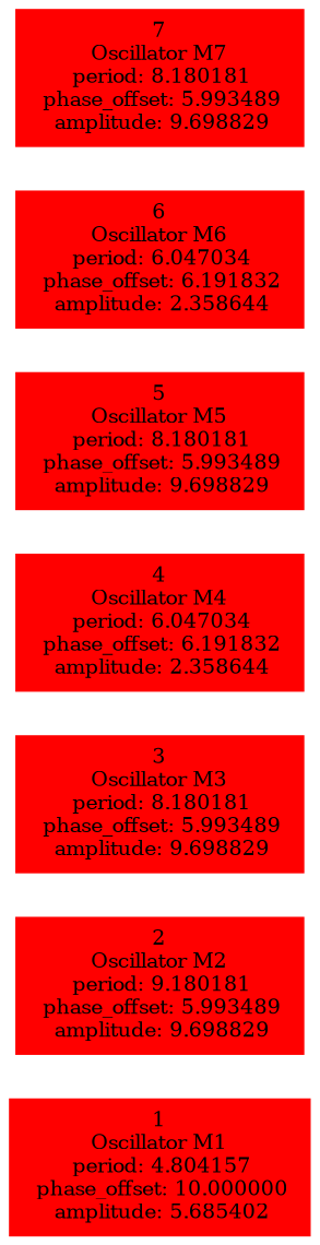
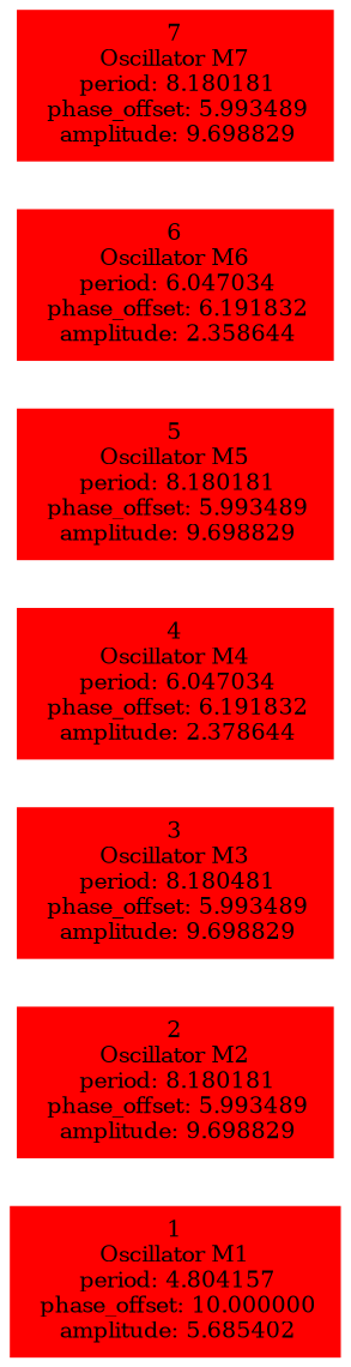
  digraph {
    forcelabels=true
    rankdir=LR
    node [color=red fontsize=8 shape=box style=filled]
    n1 [label=<1<BR />Oscillator M1<BR /> period: 4.804157<BR /> phase_offset: 10.000000<BR /> amplitude: 5.685402>]
-   n2 [label=<2<BR />Oscillator M2<BR /> period: 9.180181<BR /> phase_offset: 5.993489<BR /> amplitude: 9.698829>]
-   n3 [label=<3<BR />Oscillator M3<BR /> period: 8.180181<BR /> phase_offset: 5.993489<BR /> amplitude: 9.698829>]
-   n4 [label=<4<BR />Oscillator M4<BR /> period: 6.047034<BR /> phase_offset: 6.191832<BR /> amplitude: 2.358644>]
+   n2 [label=<2<BR />Oscillator M2<BR /> period: 8.180181<BR /> phase_offset: 5.993489<BR /> amplitude: 9.698829>]
+   n3 [label=<3<BR />Oscillator M3<BR /> period: 8.180481<BR /> phase_offset: 5.993489<BR /> amplitude: 9.698829>]
+   n4 [label=<4<BR />Oscillator M4<BR /> period: 6.047034<BR /> phase_offset: 6.191832<BR /> amplitude: 2.378644>]
    n5 [label=<5<BR />Oscillator M5<BR /> period: 8.180181<BR /> phase_offset: 5.993489<BR /> amplitude: 9.698829>]
    n6 [label=<6<BR />Oscillator M6<BR /> period: 6.047034<BR /> phase_offset: 6.191832<BR /> amplitude: 2.358644>]
    n7 [label=<7<BR />Oscillator M7<BR /> period: 8.180181<BR /> phase_offset: 5.993489<BR /> amplitude: 9.698829>]
  }
